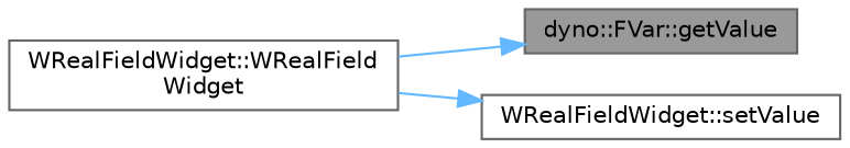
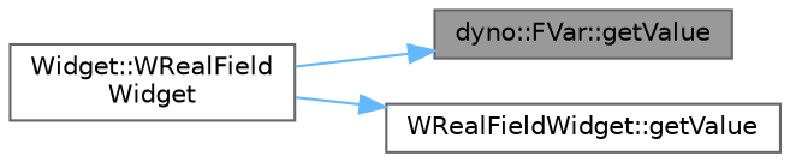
  digraph {
    rankdir=RL
    node [color=grey40 fillcolor=white fontname=Helvetica fontsize=10 shape=box style=filled]
    edge [color=steelblue1 dir=back fontname=Helvetica fontsize=10 labelfontname=Helvetica labelfontsize=10 style=solid]
    n1 [color=gray40 fillcolor=grey60 fontcolor=black height=0.2 label="dyno::FVar::getValue" width=0.4]
-   n2 [height=0.2 label="WRealFieldWidget::WRealField\lWidget" width=0.4]
-   n3 [height=0.2 label="WRealFieldWidget::setValue" width=0.4]
+   n2 [height=0.2 label="Widget::WRealField\lWidget" width=0.4]
+   n3 [height=0.2 label="WRealFieldWidget::getValue" width=0.4]
    n1 -> n2
    n3 -> n2
  }
